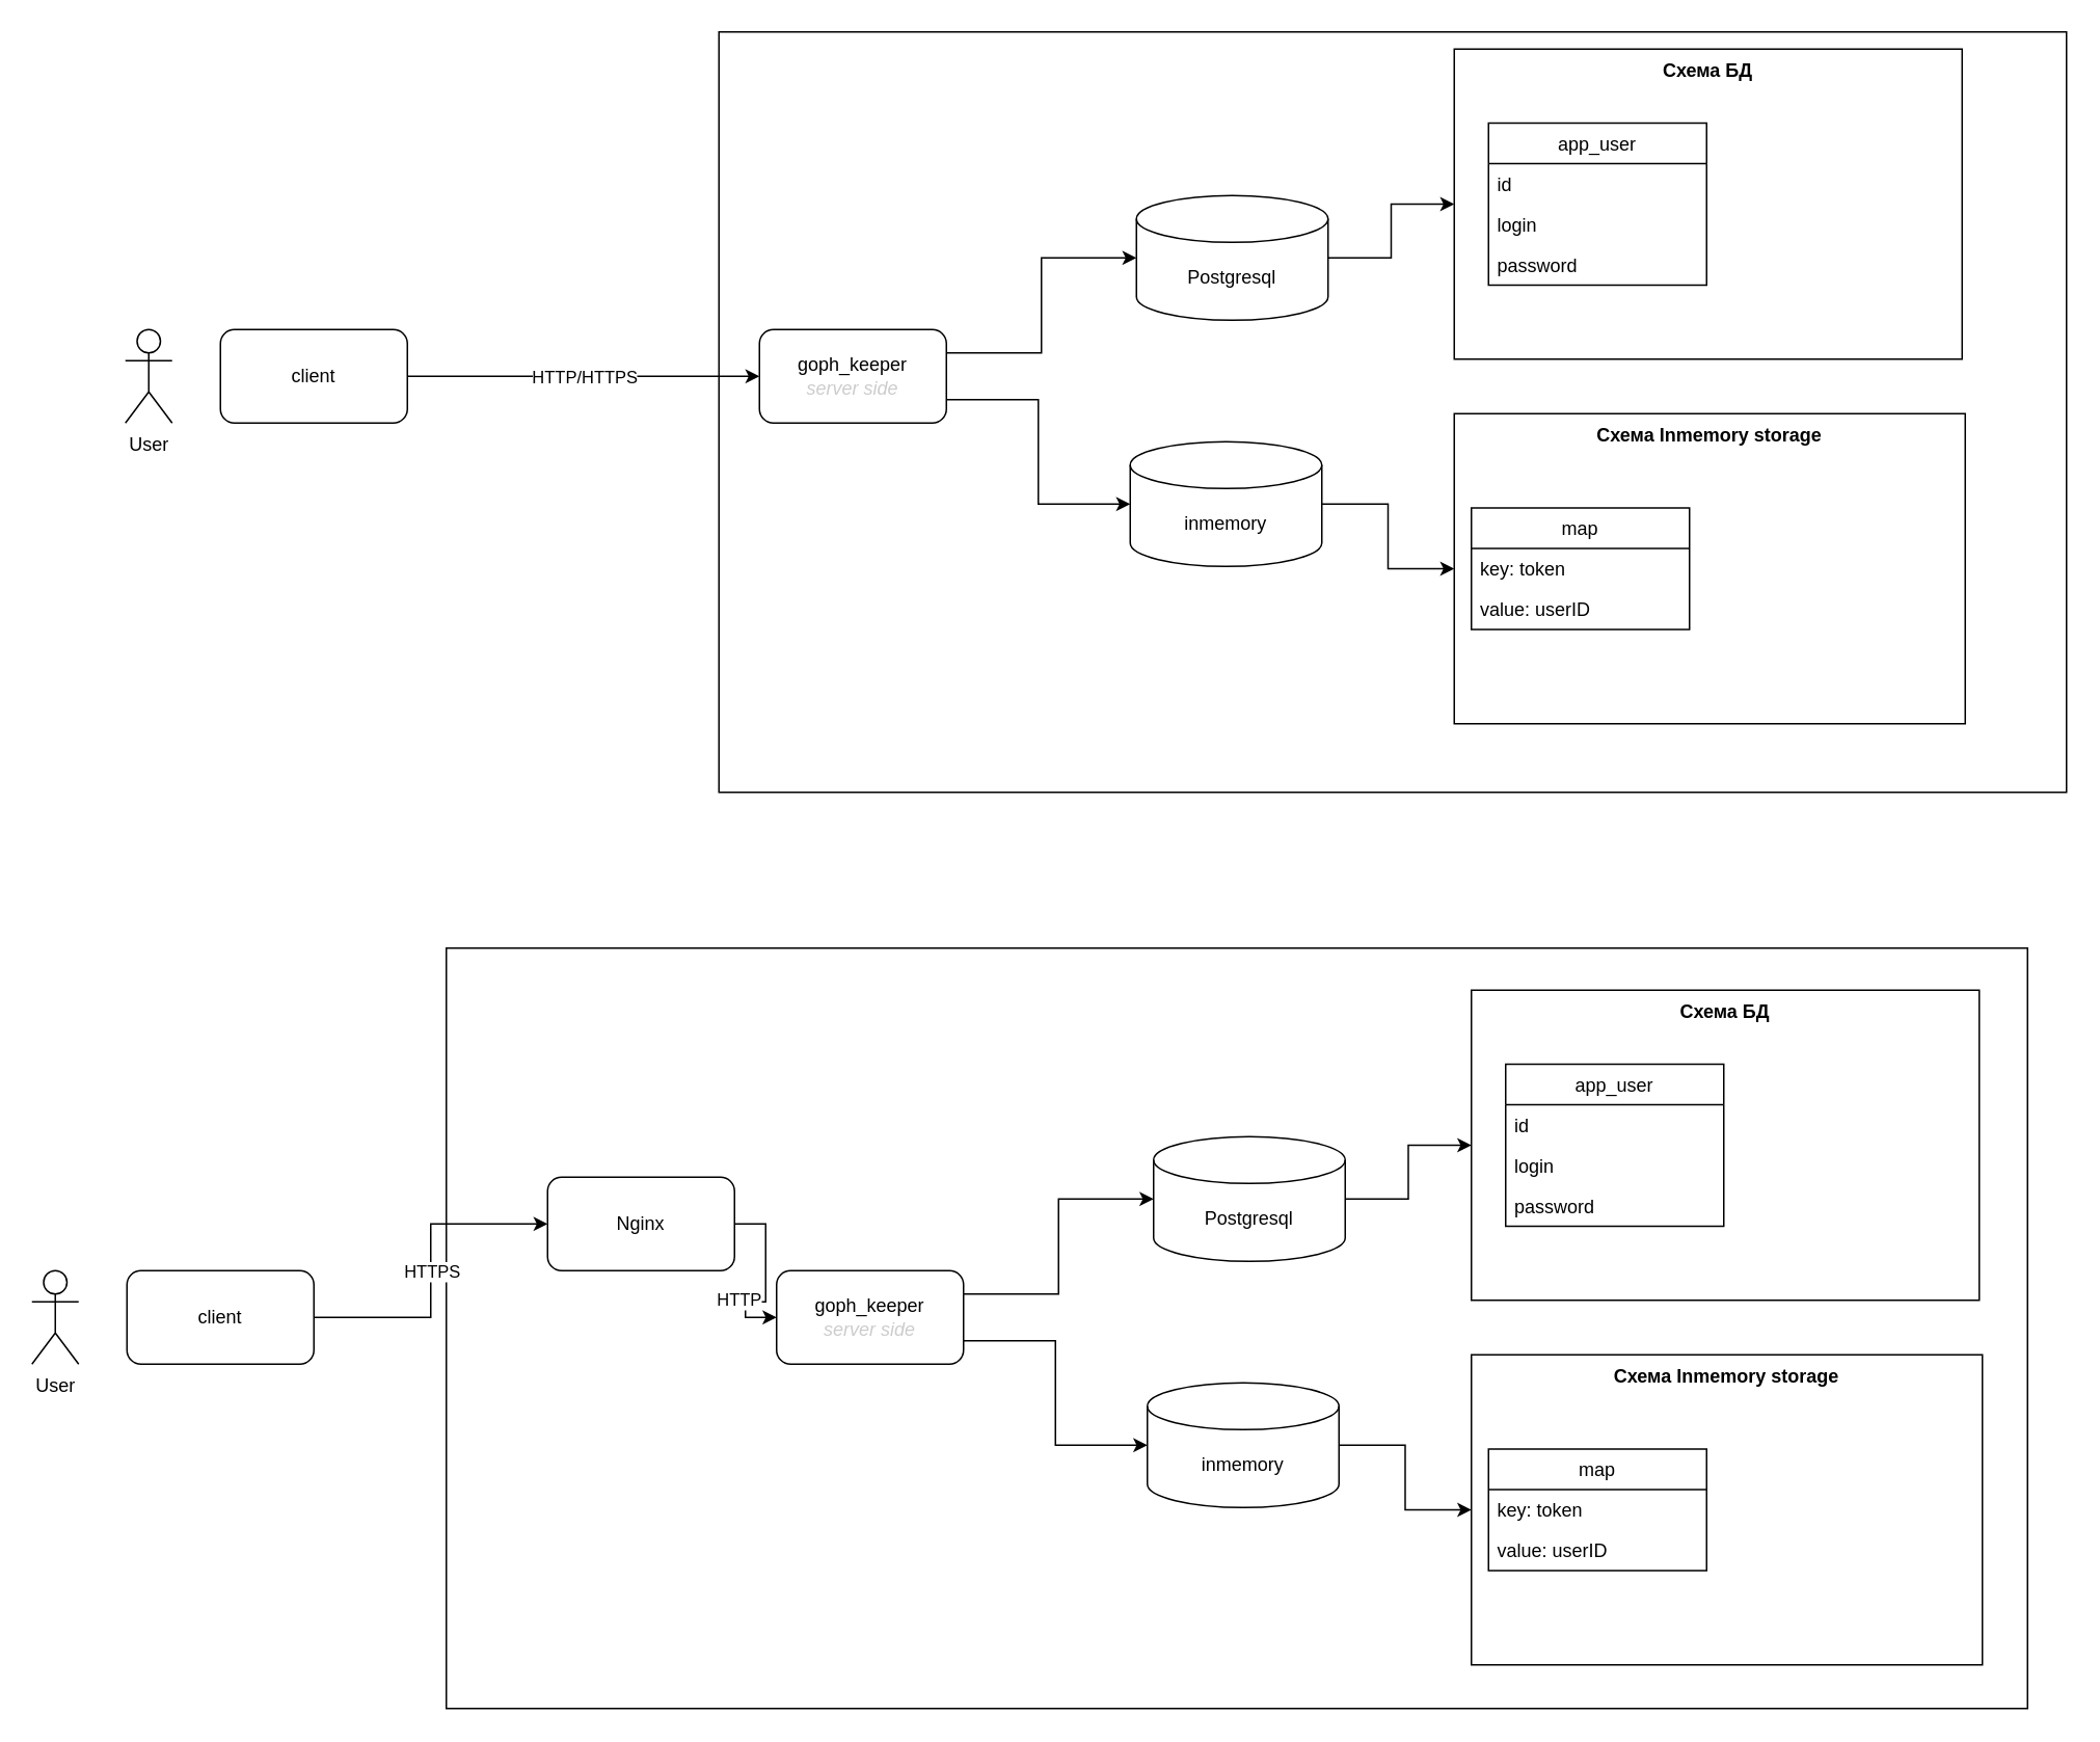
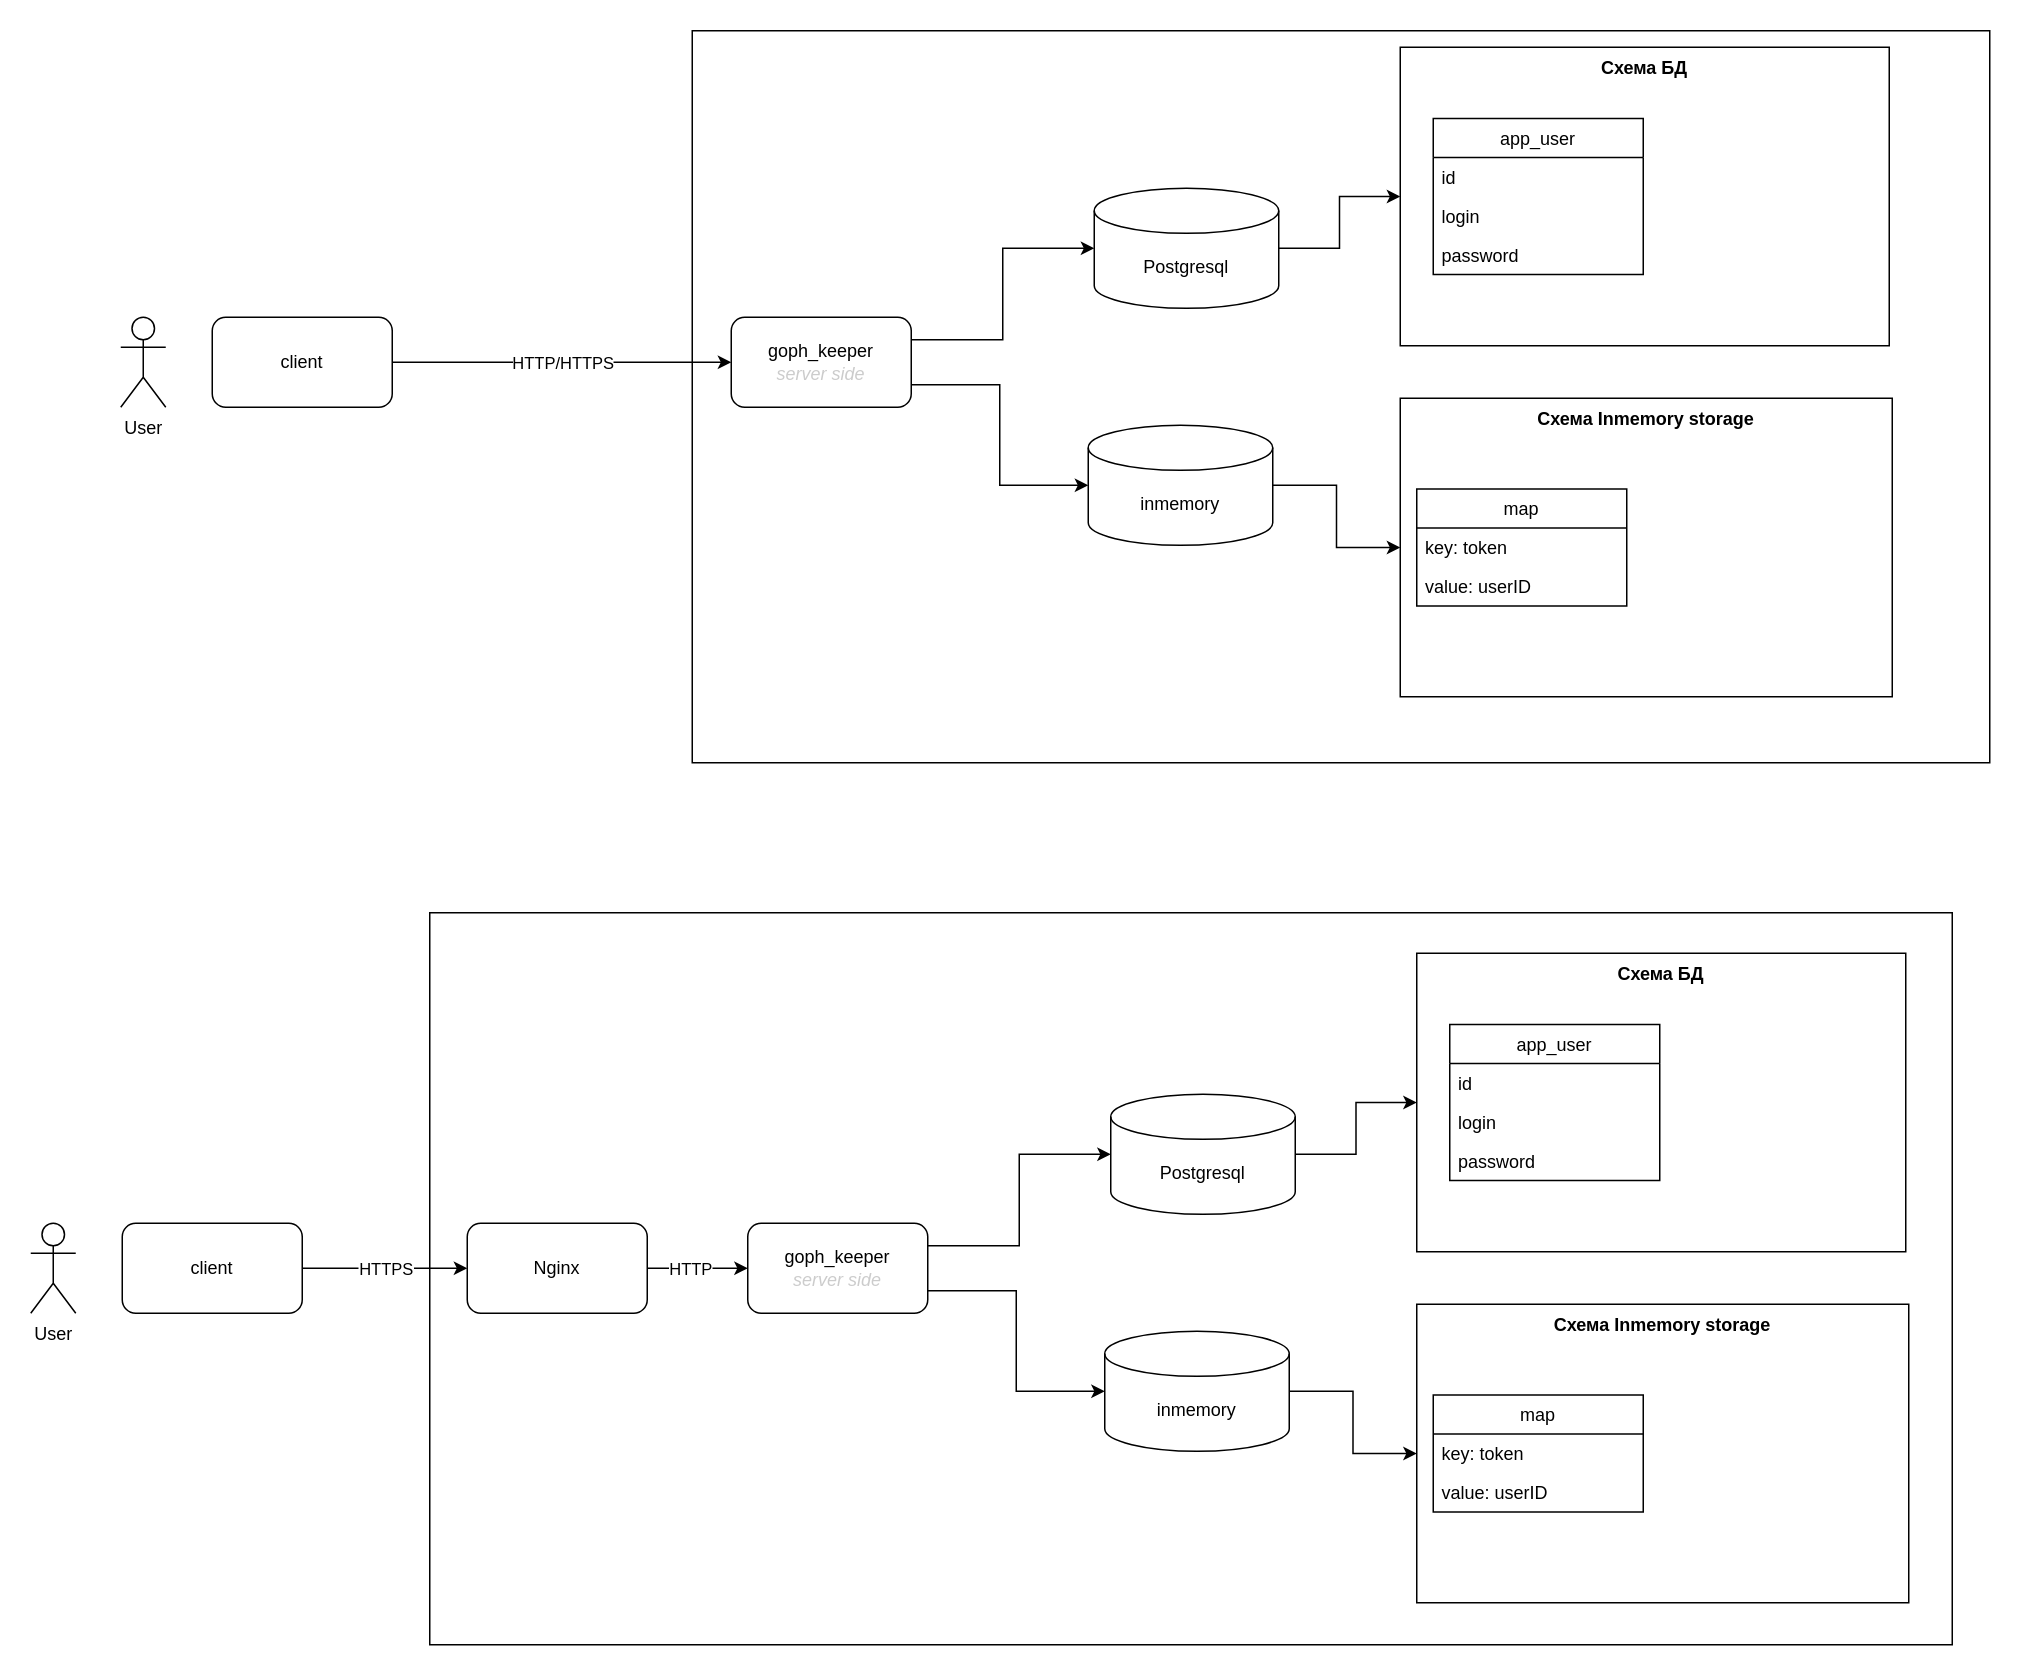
  <mxCell id="0" />
  <mxCell id="1" parent="0" />
  <mxCell id="2" value="" style="rounded=0;whiteSpace=wrap;html=1;fontColor=#000000;" vertex="1" parent="1"><mxGeometry x="461" y="20" width="865" height="488" as="geometry" /></mxCell>
  <mxCell id="3" value="" style="rounded=0;whiteSpace=wrap;html=1;fontColor=#000000;" vertex="1" parent="1"><mxGeometry x="286" y="608" width="1015" height="488" as="geometry" /></mxCell>
  <mxCell id="4" value="&lt;b&gt;Схема Inmemory storage&lt;/b&gt;" style="rounded=0;whiteSpace=wrap;html=1;verticalAlign=top;" vertex="1" parent="1"><mxGeometry x="933" y="265" width="328" height="199" as="geometry" /></mxCell>
  <mxCell id="5" value="&lt;b&gt;Схема БД&lt;/b&gt;" style="rounded=0;whiteSpace=wrap;html=1;verticalAlign=top;" vertex="1" parent="1"><mxGeometry x="933" y="31" width="326" height="199" as="geometry" /></mxCell>
  <mxCell id="6" style="edgeStyle=orthogonalEdgeStyle;rounded=0;orthogonalLoop=1;jettySize=auto;html=1;exitX=1;exitY=0.25;exitDx=0;exitDy=0;entryX=0;entryY=0.5;entryDx=0;entryDy=0;entryPerimeter=0;" edge="1" parent="1" source="8" target="10"><mxGeometry relative="1" as="geometry" /></mxCell>
  <mxCell id="7" style="edgeStyle=orthogonalEdgeStyle;rounded=0;orthogonalLoop=1;jettySize=auto;html=1;exitX=1;exitY=0.75;exitDx=0;exitDy=0;entryX=0;entryY=0.5;entryDx=0;entryDy=0;entryPerimeter=0;" edge="1" parent="1" source="8" target="12"><mxGeometry relative="1" as="geometry" /></mxCell>
  <mxCell id="8" value="goph_keeper&lt;br&gt;&lt;i&gt;&lt;font color=&quot;#cccccc&quot;&gt;server side&lt;/font&gt;&lt;/i&gt;" style="rounded=1;whiteSpace=wrap;html=1;" vertex="1" parent="1"><mxGeometry x="487" y="211" width="120" height="60" as="geometry" /></mxCell>
  <mxCell id="9" style="edgeStyle=orthogonalEdgeStyle;rounded=0;orthogonalLoop=1;jettySize=auto;html=1;exitX=1;exitY=0.5;exitDx=0;exitDy=0;exitPerimeter=0;" edge="1" parent="1" source="10" target="5"><mxGeometry relative="1" as="geometry"><mxPoint x="902" y="46" as="targetPoint" /></mxGeometry></mxCell>
  <mxCell id="10" value="Postgresql" style="shape=cylinder3;whiteSpace=wrap;html=1;boundedLbl=1;backgroundOutline=1;size=15;" vertex="1" parent="1"><mxGeometry x="729" y="125" width="123" height="80" as="geometry" /></mxCell>
  <mxCell id="11" style="edgeStyle=orthogonalEdgeStyle;rounded=0;orthogonalLoop=1;jettySize=auto;html=1;exitX=1;exitY=0.5;exitDx=0;exitDy=0;exitPerimeter=0;" edge="1" parent="1" source="12" target="4"><mxGeometry relative="1" as="geometry" /></mxCell>
  <mxCell id="12" value="inmemory" style="shape=cylinder3;whiteSpace=wrap;html=1;boundedLbl=1;backgroundOutline=1;size=15;" vertex="1" parent="1"><mxGeometry x="725" y="283" width="123" height="80" as="geometry" /></mxCell>
  <mxCell id="13" value="map" style="swimlane;fontStyle=0;childLayout=stackLayout;horizontal=1;startSize=26;fillColor=none;horizontalStack=0;resizeParent=1;resizeParentMax=0;resizeLast=0;collapsible=1;marginBottom=0;" vertex="1" parent="1"><mxGeometry x="944" y="325.5" width="140" height="78" as="geometry" /></mxCell>
  <mxCell id="14" value="key: token" style="text;strokeColor=none;fillColor=none;align=left;verticalAlign=top;spacingLeft=4;spacingRight=4;overflow=hidden;rotatable=0;points=[[0,0.5],[1,0.5]];portConstraint=eastwest;" vertex="1" parent="13"><mxGeometry y="26" width="140" height="26" as="geometry" /></mxCell>
  <mxCell id="15" value="value: userID" style="text;strokeColor=none;fillColor=none;align=left;verticalAlign=top;spacingLeft=4;spacingRight=4;overflow=hidden;rotatable=0;points=[[0,0.5],[1,0.5]];portConstraint=eastwest;" vertex="1" parent="13"><mxGeometry y="52" width="140" height="26" as="geometry" /></mxCell>
  <mxCell id="16" value="app_user" style="swimlane;fontStyle=0;childLayout=stackLayout;horizontal=1;startSize=26;fillColor=none;horizontalStack=0;resizeParent=1;resizeParentMax=0;resizeLast=0;collapsible=1;marginBottom=0;" vertex="1" parent="1"><mxGeometry x="955" y="78.5" width="140" height="104" as="geometry" /></mxCell>
  <mxCell id="17" value="id" style="text;strokeColor=none;fillColor=none;align=left;verticalAlign=top;spacingLeft=4;spacingRight=4;overflow=hidden;rotatable=0;points=[[0,0.5],[1,0.5]];portConstraint=eastwest;" vertex="1" parent="16"><mxGeometry y="26" width="140" height="26" as="geometry" /></mxCell>
  <mxCell id="18" value="login" style="text;strokeColor=none;fillColor=none;align=left;verticalAlign=top;spacingLeft=4;spacingRight=4;overflow=hidden;rotatable=0;points=[[0,0.5],[1,0.5]];portConstraint=eastwest;" vertex="1" parent="16"><mxGeometry y="52" width="140" height="26" as="geometry" /></mxCell>
  <mxCell id="19" value="password" style="text;strokeColor=none;fillColor=none;align=left;verticalAlign=top;spacingLeft=4;spacingRight=4;overflow=hidden;rotatable=0;points=[[0,0.5],[1,0.5]];portConstraint=eastwest;" vertex="1" parent="16"><mxGeometry y="78" width="140" height="26" as="geometry" /></mxCell>
  <mxCell id="20" style="edgeStyle=orthogonalEdgeStyle;rounded=0;orthogonalLoop=1;jettySize=auto;html=1;exitX=1;exitY=0.5;exitDx=0;exitDy=0;" edge="1" parent="1" source="22" target="8"><mxGeometry relative="1" as="geometry" /></mxCell>
  <mxCell id="21" value="HTTP/HTTPS" style="edgeLabel;html=1;align=center;verticalAlign=middle;resizable=0;points=[];" vertex="1" connectable="0" parent="20"><mxGeometry relative="1" as="geometry"><mxPoint as="offset" /></mxGeometry></mxCell>
  <mxCell id="22" value="client" style="rounded=1;whiteSpace=wrap;html=1;" vertex="1" parent="1"><mxGeometry x="141" y="211" width="120" height="60" as="geometry" /></mxCell>
  <mxCell id="23" value="User" style="shape=umlActor;verticalLabelPosition=bottom;verticalAlign=top;html=1;outlineConnect=0;" vertex="1" parent="1"><mxGeometry x="80" y="211" width="30" height="60" as="geometry" /></mxCell>
  <mxCell id="24" value="&lt;b&gt;Схема Inmemory storage&lt;/b&gt;" style="rounded=0;whiteSpace=wrap;html=1;verticalAlign=top;" vertex="1" parent="1"><mxGeometry x="944" y="869" width="328" height="199" as="geometry" /></mxCell>
  <mxCell id="25" value="&lt;b&gt;Схема БД&lt;/b&gt;" style="rounded=0;whiteSpace=wrap;html=1;verticalAlign=top;" vertex="1" parent="1"><mxGeometry x="944" y="635" width="326" height="199" as="geometry" /></mxCell>
  <mxCell id="26" style="edgeStyle=orthogonalEdgeStyle;rounded=0;orthogonalLoop=1;jettySize=auto;html=1;exitX=1;exitY=0.25;exitDx=0;exitDy=0;entryX=0;entryY=0.5;entryDx=0;entryDy=0;entryPerimeter=0;" edge="1" parent="1" source="28" target="30"><mxGeometry relative="1" as="geometry" /></mxCell>
  <mxCell id="27" style="edgeStyle=orthogonalEdgeStyle;rounded=0;orthogonalLoop=1;jettySize=auto;html=1;exitX=1;exitY=0.75;exitDx=0;exitDy=0;entryX=0;entryY=0.5;entryDx=0;entryDy=0;entryPerimeter=0;" edge="1" parent="1" source="28" target="32"><mxGeometry relative="1" as="geometry" /></mxCell>
  <mxCell id="28" value="goph_keeper&lt;br&gt;&lt;i&gt;&lt;font color=&quot;#cccccc&quot;&gt;server side&lt;/font&gt;&lt;/i&gt;" style="rounded=1;whiteSpace=wrap;html=1;" vertex="1" parent="1"><mxGeometry x="498" y="815" width="120" height="60" as="geometry" /></mxCell>
  <mxCell id="29" style="edgeStyle=orthogonalEdgeStyle;rounded=0;orthogonalLoop=1;jettySize=auto;html=1;exitX=1;exitY=0.5;exitDx=0;exitDy=0;exitPerimeter=0;" edge="1" parent="1" source="30" target="25"><mxGeometry relative="1" as="geometry"><mxPoint x="913" y="650" as="targetPoint" /></mxGeometry></mxCell>
  <mxCell id="30" value="Postgresql" style="shape=cylinder3;whiteSpace=wrap;html=1;boundedLbl=1;backgroundOutline=1;size=15;" vertex="1" parent="1"><mxGeometry x="740" y="729" width="123" height="80" as="geometry" /></mxCell>
  <mxCell id="31" style="edgeStyle=orthogonalEdgeStyle;rounded=0;orthogonalLoop=1;jettySize=auto;html=1;exitX=1;exitY=0.5;exitDx=0;exitDy=0;exitPerimeter=0;" edge="1" parent="1" source="32" target="24"><mxGeometry relative="1" as="geometry" /></mxCell>
  <mxCell id="32" value="inmemory" style="shape=cylinder3;whiteSpace=wrap;html=1;boundedLbl=1;backgroundOutline=1;size=15;" vertex="1" parent="1"><mxGeometry x="736" y="887" width="123" height="80" as="geometry" /></mxCell>
  <mxCell id="33" value="map" style="swimlane;fontStyle=0;childLayout=stackLayout;horizontal=1;startSize=26;fillColor=none;horizontalStack=0;resizeParent=1;resizeParentMax=0;resizeLast=0;collapsible=1;marginBottom=0;" vertex="1" parent="1"><mxGeometry x="955" y="929.5" width="140" height="78" as="geometry" /></mxCell>
  <mxCell id="34" value="key: token" style="text;strokeColor=none;fillColor=none;align=left;verticalAlign=top;spacingLeft=4;spacingRight=4;overflow=hidden;rotatable=0;points=[[0,0.5],[1,0.5]];portConstraint=eastwest;" vertex="1" parent="33"><mxGeometry y="26" width="140" height="26" as="geometry" /></mxCell>
  <mxCell id="35" value="value: userID" style="text;strokeColor=none;fillColor=none;align=left;verticalAlign=top;spacingLeft=4;spacingRight=4;overflow=hidden;rotatable=0;points=[[0,0.5],[1,0.5]];portConstraint=eastwest;" vertex="1" parent="33"><mxGeometry y="52" width="140" height="26" as="geometry" /></mxCell>
  <mxCell id="36" value="app_user" style="swimlane;fontStyle=0;childLayout=stackLayout;horizontal=1;startSize=26;fillColor=none;horizontalStack=0;resizeParent=1;resizeParentMax=0;resizeLast=0;collapsible=1;marginBottom=0;" vertex="1" parent="1"><mxGeometry x="966" y="682.5" width="140" height="104" as="geometry" /></mxCell>
  <mxCell id="37" value="id" style="text;strokeColor=none;fillColor=none;align=left;verticalAlign=top;spacingLeft=4;spacingRight=4;overflow=hidden;rotatable=0;points=[[0,0.5],[1,0.5]];portConstraint=eastwest;" vertex="1" parent="36"><mxGeometry y="26" width="140" height="26" as="geometry" /></mxCell>
  <mxCell id="38" value="login" style="text;strokeColor=none;fillColor=none;align=left;verticalAlign=top;spacingLeft=4;spacingRight=4;overflow=hidden;rotatable=0;points=[[0,0.5],[1,0.5]];portConstraint=eastwest;" vertex="1" parent="36"><mxGeometry y="52" width="140" height="26" as="geometry" /></mxCell>
  <mxCell id="39" value="password" style="text;strokeColor=none;fillColor=none;align=left;verticalAlign=top;spacingLeft=4;spacingRight=4;overflow=hidden;rotatable=0;points=[[0,0.5],[1,0.5]];portConstraint=eastwest;" vertex="1" parent="36"><mxGeometry y="78" width="140" height="26" as="geometry" /></mxCell>
  <mxCell id="40" style="edgeStyle=orthogonalEdgeStyle;rounded=0;orthogonalLoop=1;jettySize=auto;html=1;exitX=1;exitY=0.5;exitDx=0;exitDy=0;entryX=0;entryY=0.5;entryDx=0;entryDy=0;" edge="1" parent="1" source="42" target="46"><mxGeometry relative="1" as="geometry"><mxPoint x="270" y="828" as="targetPoint" /></mxGeometry></mxCell>
  <mxCell id="41" value="HTTPS" style="edgeLabel;html=1;align=center;verticalAlign=middle;resizable=0;points=[];" vertex="1" connectable="0" parent="40"><mxGeometry relative="1" as="geometry"><mxPoint as="offset" /></mxGeometry></mxCell>
  <mxCell id="42" value="client" style="rounded=1;whiteSpace=wrap;html=1;" vertex="1" parent="1"><mxGeometry x="81" y="815" width="120" height="60" as="geometry" /></mxCell>
  <mxCell id="43" value="User" style="shape=umlActor;verticalLabelPosition=bottom;verticalAlign=top;html=1;outlineConnect=0;" vertex="1" parent="1"><mxGeometry x="20" y="815" width="30" height="60" as="geometry" /></mxCell>
  <mxCell id="44" style="edgeStyle=orthogonalEdgeStyle;rounded=0;orthogonalLoop=1;jettySize=auto;html=1;exitX=1;exitY=0.5;exitDx=0;exitDy=0;entryX=0;entryY=0.5;entryDx=0;entryDy=0;fontColor=#CCCCCC;" edge="1" parent="1" source="46" target="28"><mxGeometry relative="1" as="geometry" /></mxCell>
  <mxCell id="45" value="&lt;font color=&quot;#000000&quot;&gt;HTTP&lt;/font&gt;" style="edgeLabel;html=1;align=center;verticalAlign=middle;resizable=0;points=[];fontColor=#CCCCCC;" vertex="1" connectable="0" parent="44"><mxGeometry x="0.284" y="-1" relative="1" as="geometry"><mxPoint x="-15" y="-1" as="offset" /></mxGeometry></mxCell>
- <mxCell id="46" value="Nginx" style="rounded=1;whiteSpace=wrap;html=1;" vertex="1" parent="1"><mxGeometry x="351" y="755" width="120" height="60" as="geometry" /></mxCell>
+ <mxCell id="46" value="Nginx" style="rounded=1;whiteSpace=wrap;html=1;" vertex="1" parent="1"><mxGeometry x="311" y="815" width="120" height="60" as="geometry" /></mxCell>
